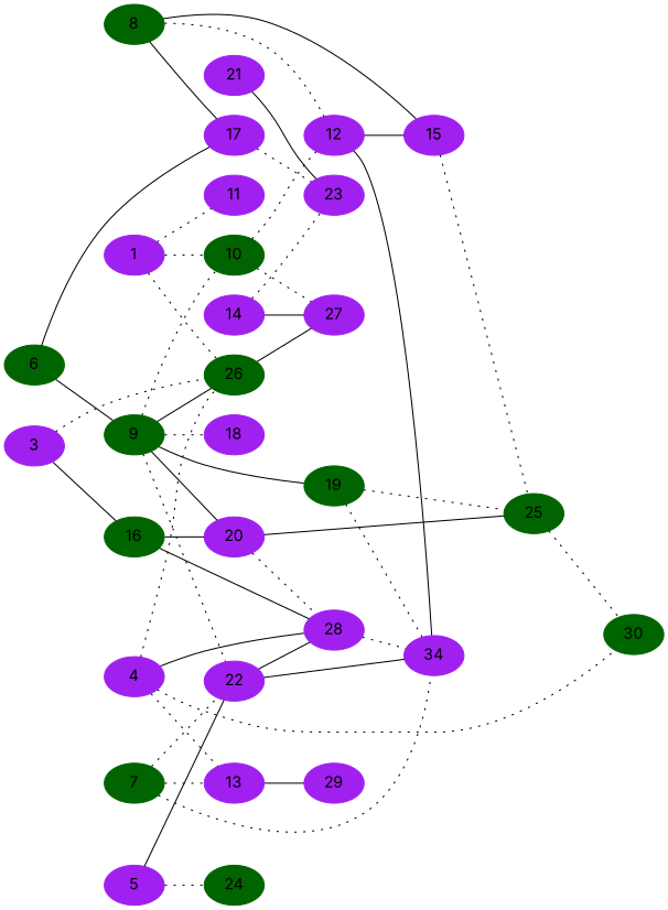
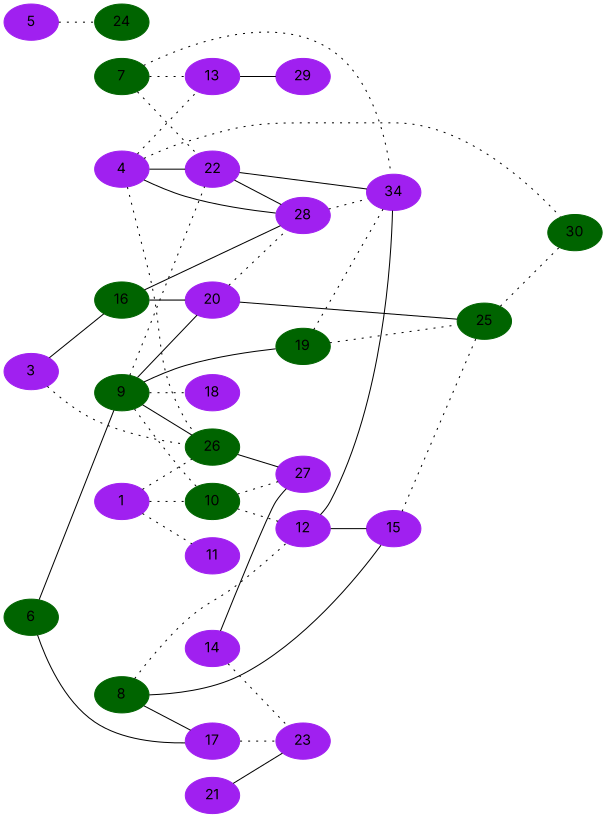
  graph {
    fontname=Inter
    rankdir=LR
    node [color=purple fontname=Inter style=filled]
    edge [fontname=Inter style=dotted weight=1.0]
    10 [color=darkgreen]
    1
    11
    26 [color=darkgreen]
    12
    27
    3
    16 [color=darkgreen]
    28
    20
    4
    13
    30 [color=darkgreen]
    29
    n15 [label=34]
    5
    22
    24 [color=darkgreen]
    6 [color=darkgreen]
    9 [color=darkgreen]
    17
    18
    19 [color=darkgreen]
    23
    7 [color=darkgreen]
    8 [color=darkgreen]
    15
    25 [color=darkgreen]
    14
    21
    10 -- 12
    10 -- 27
    1 -- 10
    1 -- 11
    1 -- 26
    26 -- 27 [style=solid]
    12 -- n15 [style=solid]
    12 -- 15 [style=solid]
    3 -- 26
    3 -- 16 [style=solid]
    16 -- 28 [style=solid]
    16 -- 20 [style=solid]
    28 -- n15
    20 -- 28
    20 -- 25 [style=solid]
    4 -- 26
    4 -- 28 [style=solid]
    4 -- 13
    4 -- 30
    13 -- 29 [style=solid]
-   5 -- 22 [style=solid]
+   4 -- 22 [style=solid]
    5 -- 24 [weight=2.0]
    22 -- 28 [style=solid]
    22 -- n15 [style=solid weight=2.0]
    6 -- 9 [style=solid]
    6 -- 17 [style=solid]
    9 -- 10
    9 -- 26 [style=solid]
    9 -- 20 [style=solid]
    9 -- 22
    9 -- 18
    9 -- 19 [style=solid]
    17 -- 23
    19 -- n15
    19 -- 25
    7 -- 13
    7 -- n15
    7 -- 22
    8 -- 12
    8 -- 17 [style=solid]
    8 -- 15 [style=solid]
    15 -- 25
    25 -- 30
    14 -- 27 [style=solid]
    14 -- 23
    21 -- 23 [style=solid]
  }
